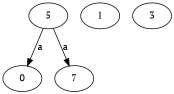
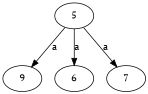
  strict digraph {
    fontname="PT Serif"
    node [fontname="PT Serif"]
    edge [fontname="PT Serif"]
    5
-   0
+   0 [label=9]
+   6
    7
-   1
-   3
    5 -> 0 [label=a]
+   5 -> 6 [label=a]
    5 -> 7 [label=a]
  }
